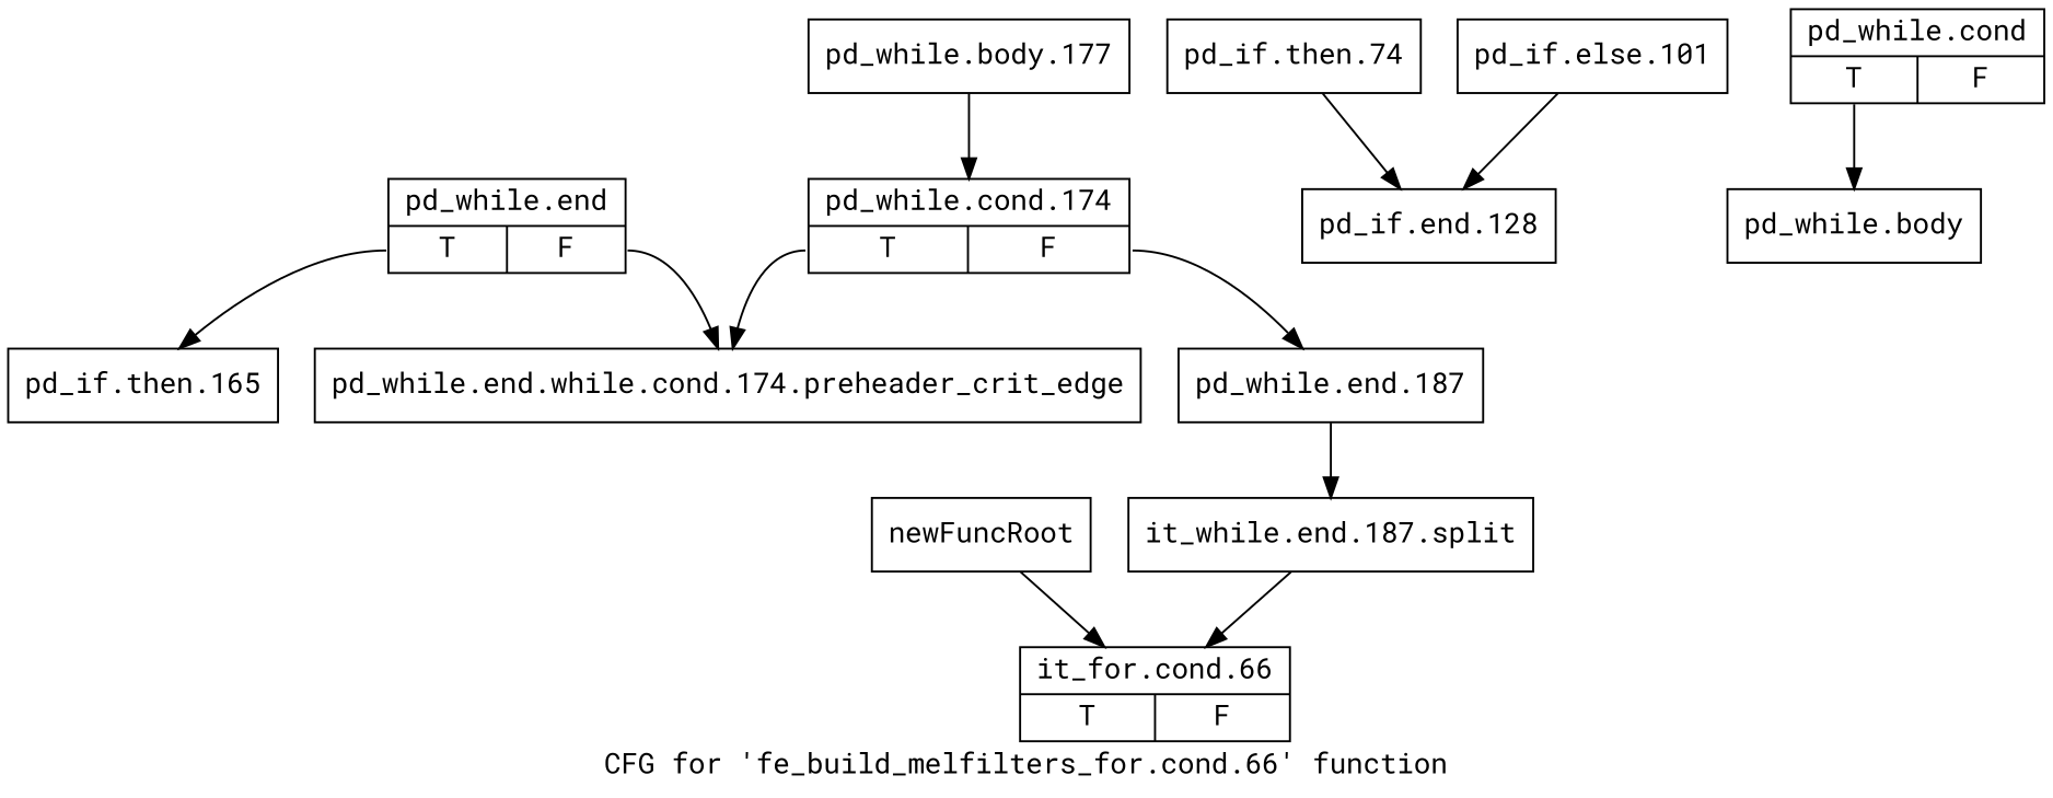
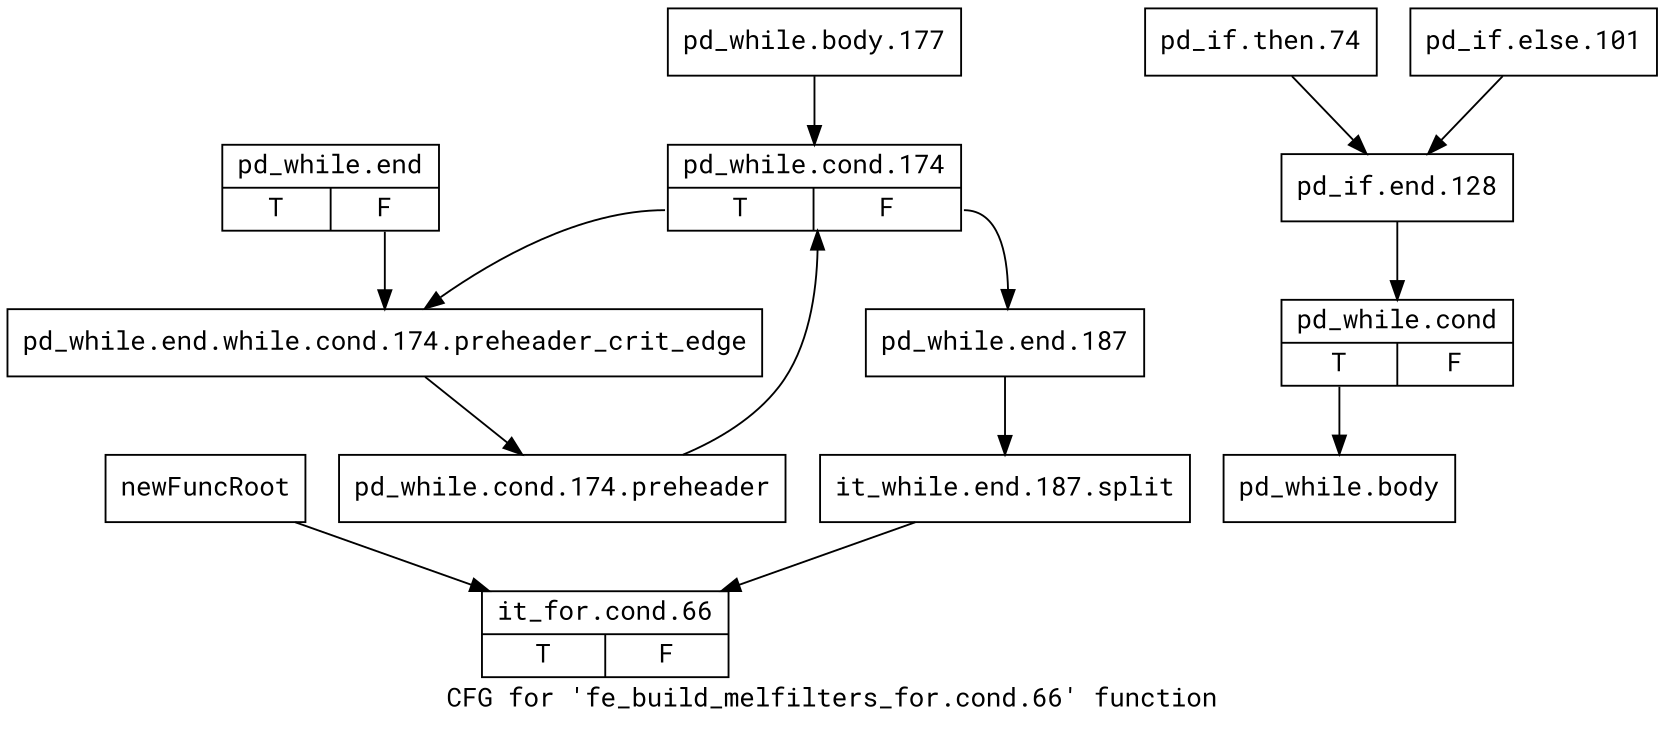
  digraph {
    fontname="Roboto Mono"
    label="CFG for 'fe_build_melfilters_for.cond.66' function"
    node [fontname="Roboto Mono" shape=record]
    edge [fontname="Roboto Mono"]
    n1 [label="{newFuncRoot}"]
    n2 [label="{it_for.cond.66|{<s0>T|<s1>F}}"]
    n3 [label="{pd_if.then.74}"]
    n4 [label="{pd_if.end.128}"]
    n5 [label="{pd_if.else.101}"]
    n6 [label="{pd_while.cond|{<s0>T|<s1>F}}"]
    n7 [label="{pd_while.body}"]
    n8 [label="{pd_while.end|{<s0>T|<s1>F}}"]
-   n9 [label="{pd_if.then.165}"]
    n10 [label="{pd_while.end.while.cond.174.preheader_crit_edge}"]
+   n11 [label="{pd_while.cond.174.preheader}"]
    n12 [label="{pd_while.cond.174|{<s0>T|<s1>F}}"]
    n13 [label="{pd_while.end.187}"]
    n14 [label="{pd_while.body.177}"]
    n15 [label="{it_while.end.187.split}"]
    n1 -> n2
    n3 -> n4
+   n4 -> n6
    n5 -> n4
    n6 -> n7 [tailport=s0]
-   n8 -> n9 [tailport=s0]
    n8 -> n10 [tailport=s1]
+   n10 -> n11
+   n11 -> n12
    n12 -> n10 [tailport=s0]
    n12 -> n13 [tailport=s1]
    n13 -> n15
    n14 -> n12
    n15 -> n2
  }
